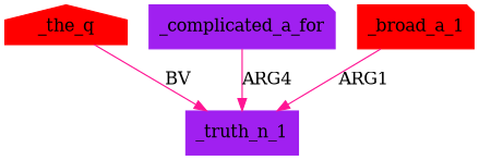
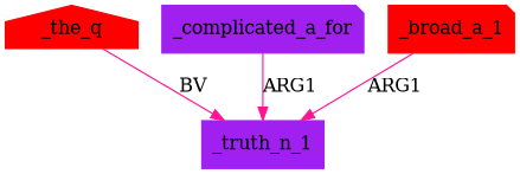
  digraph {
    node [color=red shape=note style=filled]
    edge [color=deeppink]
    _the_q [shape=house]
    _truth_n_1 [color=purple shape=box]
    _complicated_a_for [color=purple]
    _broad_a_1
    _the_q -> _truth_n_1 [label=BV]
-   _complicated_a_for -> _truth_n_1 [label=ARG4]
+   _complicated_a_for -> _truth_n_1 [label=ARG1]
    _broad_a_1 -> _truth_n_1 [label=ARG1]
  }
